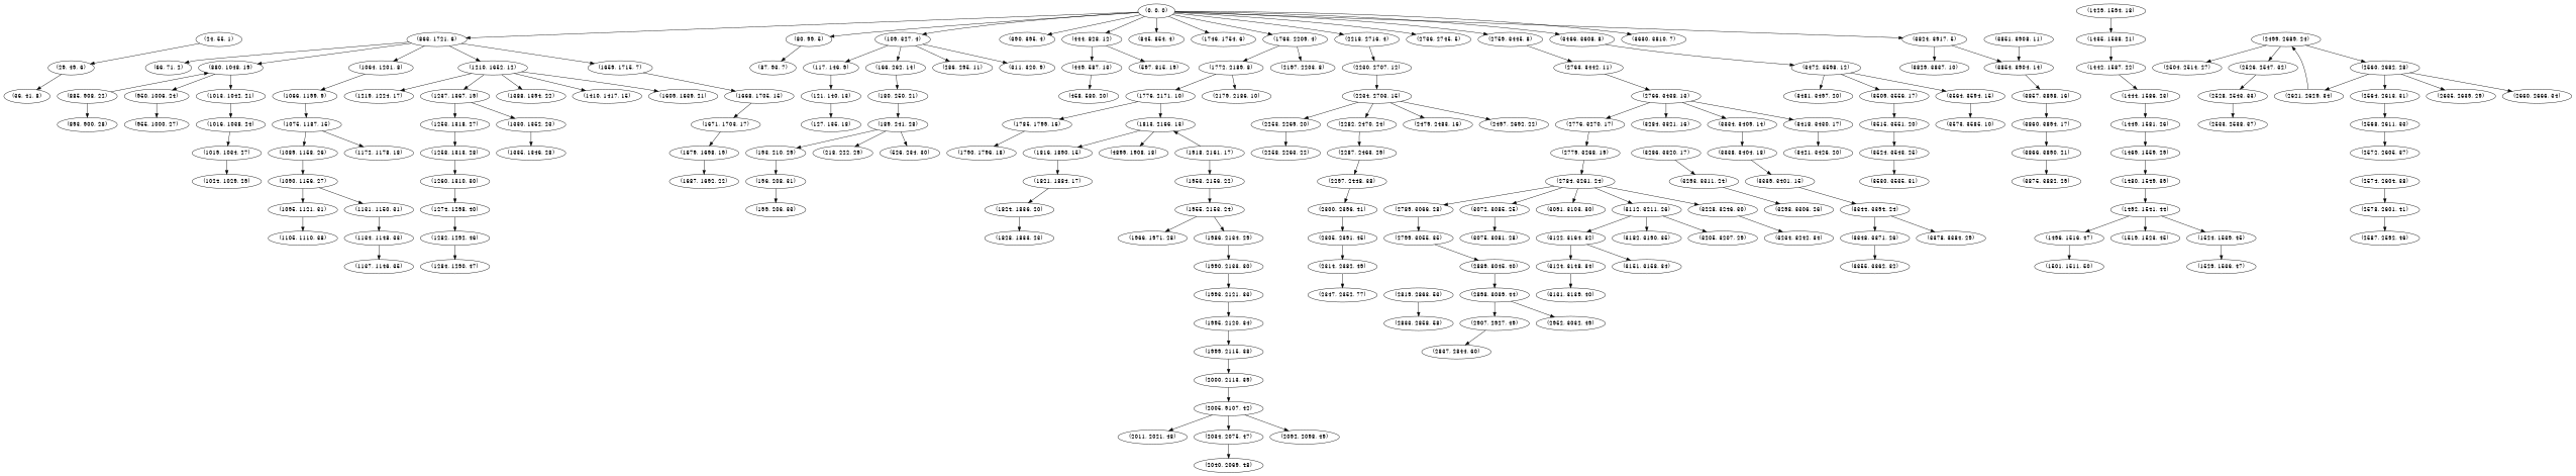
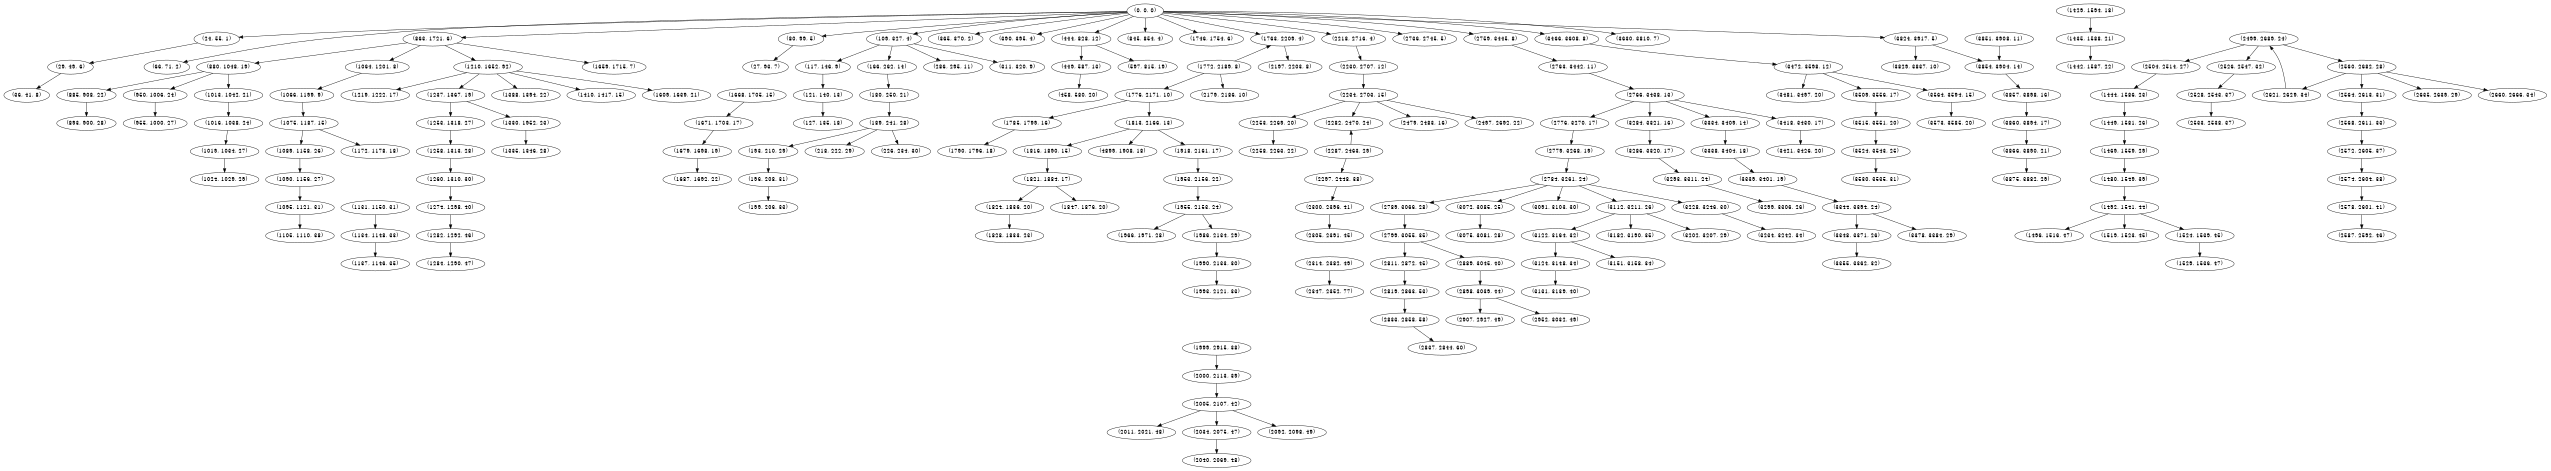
  digraph {
    "(0, 0, 0)"
    "(24, 55, 1)"
    "(66, 71, 2)"
    "(80, 99, 5)"
    "(109, 327, 4)"
+   "(365, 370, 2)"
    "(390, 395, 4)"
    "(444, 828, 12)"
    "(845, 854, 4)"
    "(863, 1721, 6)"
    "(1746, 1754, 6)"
    "(1763, 2209, 4)"
    "(2218, 2716, 4)"
    "(2736, 2745, 5)"
    "(2759, 3445, 8)"
    "(3466, 3608, 8)"
    "(3630, 3810, 7)"
    "(3824, 3917, 5)"
    "(29, 49, 6)"
-   "(87, 93, 7)"
+   "(87, 93, 7)" [label="(27, 93, 7)"]
    "(117, 146, 9)"
    "(166, 262, 14)"
    "(286, 295, 11)"
    "(311, 320, 9)"
    "(449, 587, 13)"
    "(597, 815, 19)"
    "(880, 1048, 19)"
    "(1064, 1201, 8)"
-   "(1210, 1652, 12)"
+   "(1210, 1652, 12)" [label="(1210, 1652, 92)"]
    "(1659, 1715, 7)"
    "(1772, 2189, 8)"
    "(2197, 2203, 8)"
    "(2230, 2707, 12)"
    "(2763, 3442, 11)"
    "(3472, 3598, 12)"
    "(3829, 3837, 10)"
    "(3854, 3904, 14)"
    "(36, 41, 8)"
    "(121, 140, 13)"
    "(180, 250, 21)"
    "(127, 135, 18)"
    "(189, 241, 28)"
    "(193, 210, 29)"
    "(218, 222, 29)"
-   "(226, 234, 30)" [label="(526, 234, 30)"]
+   "(226, 234, 30)"
    "(196, 208, 31)"
    "(199, 206, 33)"
    "(458, 580, 20)"
    "(885, 908, 22)"
    "(950, 1006, 24)"
    "(1013, 1042, 21)"
    "(1066, 1199, 9)"
-   "(1219, 1224, 17)"
+   "(1219, 1224, 17)" [label="(1219, 1222, 17)"]
    "(1237, 1367, 19)"
    "(1388, 1394, 22)"
    "(1410, 1417, 15)"
    "(1609, 1639, 21)"
    "(1668, 1705, 15)"
    "(893, 900, 28)"
    "(955, 1000, 27)"
    "(1016, 1038, 24)"
    "(1019, 1034, 27)"
    "(1024, 1029, 29)"
    "(1075, 1187, 15)"
    "(1089, 1158, 26)"
    "(1172, 1178, 18)"
    "(1090, 1156, 27)"
    "(1095, 1121, 31)"
    "(1131, 1150, 31)"
    "(1105, 1110, 38)"
    "(1134, 1148, 33)"
    "(1137, 1146, 35)"
    "(1253, 1318, 27)"
-   "(1330, 1352, 23)"
+   "(1330, 1352, 23)" [label="(1330, 1952, 23)"]
    "(1258, 1313, 28)"
    "(1335, 1346, 28)"
    "(1260, 1310, 30)"
    "(1274, 1298, 40)"
    "(1282, 1292, 46)"
    "(1284, 1290, 47)"
    "(1429, 1594, 18)"
    "(1435, 1588, 21)"
    "(1442, 1587, 22)"
    "(1444, 1586, 23)"
    "(1449, 1581, 26)"
    "(1469, 1559, 29)"
    "(1480, 1549, 39)"
    "(1492, 1541, 44)"
    "(1496, 1516, 47)"
    "(1519, 1523, 45)"
    "(1524, 1539, 45)"
-   "(1501, 1511, 50)"
    "(1529, 1536, 47)"
    "(1671, 1703, 17)"
    "(1679, 1698, 19)"
    "(1687, 1692, 22)"
    "(1776, 2171, 10)"
    "(2179, 2186, 10)"
    "(1785, 1799, 16)"
    "(1813, 2166, 13)"
    "(1790, 1796, 18)"
    "(1816, 1890, 15)"
    n103 [label="(4899, 1908, 18)"]
    "(1918, 2161, 17)"
    "(1821, 1884, 17)"
    "(1953, 2156, 22)"
    "(1824, 1836, 20)"
+   "(1847, 1876, 20)"
    "(1828, 1833, 23)"
    "(1955, 2153, 24)"
    "(1966, 1971, 28)"
    "(1986, 2134, 29)"
    "(1990, 2133, 30)"
    "(1993, 2121, 33)"
-   "(1995, 2120, 34)"
-   "(1999, 2115, 38)"
+   "(1999, 2115, 38)" [label="(1999, 2915, 38)"]
    "(2000, 2113, 39)"
-   "(2005, 2107, 42)" [label="(2005, 9107, 42)"]
+   "(2005, 2107, 42)"
    "(2011, 2021, 48)"
    "(2034, 2075, 47)"
    "(2092, 2098, 49)"
    "(2040, 2069, 48)"
    "(2234, 2703, 15)"
    "(2253, 2269, 20)"
    "(2282, 2470, 24)"
    "(2479, 2483, 16)"
    "(2497, 2692, 22)"
    "(2258, 2263, 22)"
    "(2287, 2463, 29)"
    "(2297, 2448, 38)"
    "(2300, 2396, 41)"
    "(2305, 2391, 45)"
    "(2314, 2382, 49)"
    "(2347, 2352, 77)"
    "(2499, 2689, 24)"
    "(2504, 2514, 27)"
    "(2526, 2547, 32)"
    "(2560, 2682, 28)"
-   "(2528, 2543, 33)"
+   "(2528, 2543, 33)" [label="(2528, 2543, 37)"]
    "(2564, 2613, 31)"
    "(2621, 2629, 34)"
    "(2635, 2639, 29)"
    "(2660, 2666, 34)"
    "(2533, 2538, 37)"
    "(2568, 2611, 33)"
    "(2572, 2605, 37)"
    "(2574, 2604, 38)"
    "(2578, 2601, 41)"
    "(2587, 2592, 46)"
    "(2766, 3438, 13)"
    "(2776, 3270, 17)"
    "(3284, 3321, 16)"
    "(3334, 3409, 14)"
    "(3418, 3430, 17)"
    "(2779, 3268, 19)"
    "(3286, 3320, 17)"
    "(3338, 3404, 18)"
    "(3421, 3426, 20)"
    "(2784, 3261, 24)"
    "(2789, 3066, 28)"
    "(3072, 3085, 25)"
    "(3091, 3103, 30)"
    "(3112, 3211, 26)"
    "(3228, 3246, 30)"
    "(2799, 3055, 35)"
    "(3075, 3081, 28)"
    "(3122, 3164, 32)"
    "(3182, 3190, 35)"
-   "(3202, 3207, 29)" [label="(3205, 3207, 29)"]
+   "(3202, 3207, 29)"
    "(3234, 3242, 34)"
+   "(2811, 2872, 45)"
    "(2889, 3045, 40)"
    "(2819, 2863, 53)"
    "(2898, 3039, 44)"
    "(2833, 2858, 58)"
    "(2837, 2844, 60)"
    "(2907, 2927, 49)"
    "(2952, 3032, 49)"
    "(3124, 3148, 34)"
    "(3151, 3158, 34)"
    "(3131, 3139, 40)"
    "(3293, 3311, 24)"
-   "(3298, 3306, 26)"
-   "(3339, 3401, 19)" [label="(3339, 3401, 15)"]
+   "(3298, 3306, 26)" [label="(3299, 3306, 26)"]
+   "(3339, 3401, 19)"
    "(3344, 3394, 24)"
    "(3348, 3371, 26)"
    "(3378, 3384, 29)"
    "(3355, 3362, 32)"
    "(3481, 3497, 20)"
    "(3509, 3556, 17)"
    "(3564, 3594, 15)"
    "(3515, 3551, 20)"
-   "(3573, 3585, 20)" [label="(3573, 3585, 10)"]
+   "(3573, 3585, 20)"
    "(3524, 3543, 25)"
    "(3530, 3535, 31)"
    "(3851, 3908, 11)"
    "(3857, 3898, 16)"
    "(3860, 3894, 17)"
    "(3866, 3890, 21)"
    "(3875, 3882, 29)"
-   "(863, 1721, 6)" -> "(66, 71, 2)"
+   "(0, 0, 0)" -> "(24, 55, 1)"
+   "(0, 0, 0)" -> "(66, 71, 2)"
    "(0, 0, 0)" -> "(80, 99, 5)"
    "(0, 0, 0)" -> "(109, 327, 4)"
+   "(0, 0, 0)" -> "(365, 370, 2)"
    "(0, 0, 0)" -> "(390, 395, 4)"
    "(0, 0, 0)" -> "(444, 828, 12)"
    "(0, 0, 0)" -> "(845, 854, 4)"
    "(0, 0, 0)" -> "(863, 1721, 6)"
    "(0, 0, 0)" -> "(1746, 1754, 6)"
    "(0, 0, 0)" -> "(1763, 2209, 4)"
    "(0, 0, 0)" -> "(2218, 2716, 4)"
    "(0, 0, 0)" -> "(2736, 2745, 5)"
    "(0, 0, 0)" -> "(2759, 3445, 8)"
    "(0, 0, 0)" -> "(3466, 3608, 8)"
    "(0, 0, 0)" -> "(3630, 3810, 7)"
    "(0, 0, 0)" -> "(3824, 3917, 5)"
    "(24, 55, 1)" -> "(29, 49, 6)"
    "(80, 99, 5)" -> "(87, 93, 7)"
    "(109, 327, 4)" -> "(117, 146, 9)"
    "(109, 327, 4)" -> "(166, 262, 14)"
    "(109, 327, 4)" -> "(286, 295, 11)"
    "(109, 327, 4)" -> "(311, 320, 9)"
    "(444, 828, 12)" -> "(449, 587, 13)"
    "(444, 828, 12)" -> "(597, 815, 19)"
    "(863, 1721, 6)" -> "(880, 1048, 19)"
    "(863, 1721, 6)" -> "(1064, 1201, 8)"
    "(863, 1721, 6)" -> "(1210, 1652, 12)"
    "(863, 1721, 6)" -> "(1659, 1715, 7)"
-   "(1763, 2209, 4)" -> "(1772, 2189, 8)"
+   "(1772, 2189, 8)" -> "(1763, 2209, 4)"
    "(1763, 2209, 4)" -> "(2197, 2203, 8)"
    "(2218, 2716, 4)" -> "(2230, 2707, 12)"
    "(2759, 3445, 8)" -> "(2763, 3442, 11)"
    "(3466, 3608, 8)" -> "(3472, 3598, 12)"
    "(3824, 3917, 5)" -> "(3829, 3837, 10)"
    "(3824, 3917, 5)" -> "(3854, 3904, 14)"
    "(29, 49, 6)" -> "(36, 41, 8)"
    "(117, 146, 9)" -> "(121, 140, 13)"
    "(166, 262, 14)" -> "(180, 250, 21)"
    "(449, 587, 13)" -> "(458, 580, 20)"
-   "(885, 908, 22)" -> "(880, 1048, 19)"
+   "(880, 1048, 19)" -> "(885, 908, 22)"
    "(880, 1048, 19)" -> "(950, 1006, 24)"
    "(880, 1048, 19)" -> "(1013, 1042, 21)"
    "(1064, 1201, 8)" -> "(1066, 1199, 9)"
    "(1210, 1652, 12)" -> "(1219, 1224, 17)"
    "(1210, 1652, 12)" -> "(1237, 1367, 19)"
    "(1210, 1652, 12)" -> "(1388, 1394, 22)"
    "(1210, 1652, 12)" -> "(1410, 1417, 15)"
    "(1210, 1652, 12)" -> "(1609, 1639, 21)"
-   "(1659, 1715, 7)" -> "(1668, 1705, 15)"
    "(1772, 2189, 8)" -> "(1776, 2171, 10)"
    "(1772, 2189, 8)" -> "(2179, 2186, 10)"
    "(2230, 2707, 12)" -> "(2234, 2703, 15)"
    "(2763, 3442, 11)" -> "(2766, 3438, 13)"
    "(3472, 3598, 12)" -> "(3481, 3497, 20)"
    "(3472, 3598, 12)" -> "(3509, 3556, 17)"
    "(3472, 3598, 12)" -> "(3564, 3594, 15)"
    "(3854, 3904, 14)" -> "(3857, 3898, 16)"
    "(121, 140, 13)" -> "(127, 135, 18)"
    "(180, 250, 21)" -> "(189, 241, 28)"
    "(189, 241, 28)" -> "(193, 210, 29)"
    "(189, 241, 28)" -> "(218, 222, 29)"
    "(189, 241, 28)" -> "(226, 234, 30)"
    "(193, 210, 29)" -> "(196, 208, 31)"
    "(196, 208, 31)" -> "(199, 206, 33)"
    "(885, 908, 22)" -> "(893, 900, 28)"
    "(950, 1006, 24)" -> "(955, 1000, 27)"
    "(1013, 1042, 21)" -> "(1016, 1038, 24)"
    "(1066, 1199, 9)" -> "(1075, 1187, 15)"
    "(1237, 1367, 19)" -> "(1253, 1318, 27)"
    "(1237, 1367, 19)" -> "(1330, 1352, 23)"
    "(1668, 1705, 15)" -> "(1671, 1703, 17)"
    "(1016, 1038, 24)" -> "(1019, 1034, 27)"
    "(1019, 1034, 27)" -> "(1024, 1029, 29)"
    "(1075, 1187, 15)" -> "(1089, 1158, 26)"
    "(1075, 1187, 15)" -> "(1172, 1178, 18)"
    "(1089, 1158, 26)" -> "(1090, 1156, 27)"
    "(1090, 1156, 27)" -> "(1095, 1121, 31)"
-   "(1090, 1156, 27)" -> "(1131, 1150, 31)"
    "(1095, 1121, 31)" -> "(1105, 1110, 38)"
    "(1131, 1150, 31)" -> "(1134, 1148, 33)"
    "(1134, 1148, 33)" -> "(1137, 1146, 35)"
    "(1253, 1318, 27)" -> "(1258, 1313, 28)"
    "(1330, 1352, 23)" -> "(1335, 1346, 28)"
    "(1258, 1313, 28)" -> "(1260, 1310, 30)"
    "(1260, 1310, 30)" -> "(1274, 1298, 40)"
    "(1274, 1298, 40)" -> "(1282, 1292, 46)"
    "(1282, 1292, 46)" -> "(1284, 1290, 47)"
    "(1429, 1594, 18)" -> "(1435, 1588, 21)"
    "(1435, 1588, 21)" -> "(1442, 1587, 22)"
-   "(1442, 1587, 22)" -> "(1444, 1586, 23)"
+   "(2504, 2514, 27)" -> "(1444, 1586, 23)"
    "(1444, 1586, 23)" -> "(1449, 1581, 26)"
    "(1449, 1581, 26)" -> "(1469, 1559, 29)"
    "(1469, 1559, 29)" -> "(1480, 1549, 39)"
    "(1480, 1549, 39)" -> "(1492, 1541, 44)"
    "(1492, 1541, 44)" -> "(1496, 1516, 47)"
    "(1492, 1541, 44)" -> "(1519, 1523, 45)"
    "(1492, 1541, 44)" -> "(1524, 1539, 45)"
-   "(1496, 1516, 47)" -> "(1501, 1511, 50)"
    "(1524, 1539, 45)" -> "(1529, 1536, 47)"
    "(1671, 1703, 17)" -> "(1679, 1698, 19)"
    "(1679, 1698, 19)" -> "(1687, 1692, 22)"
    "(1776, 2171, 10)" -> "(1785, 1799, 16)"
    "(1776, 2171, 10)" -> "(1813, 2166, 13)"
    "(1785, 1799, 16)" -> "(1790, 1796, 18)"
    "(1813, 2166, 13)" -> "(1816, 1890, 15)"
    "(1813, 2166, 13)" -> n103
-   "(1918, 2161, 17)" -> "(1813, 2166, 13)"
+   "(1813, 2166, 13)" -> "(1918, 2161, 17)"
    "(1816, 1890, 15)" -> "(1821, 1884, 17)"
    "(1918, 2161, 17)" -> "(1953, 2156, 22)"
    "(1821, 1884, 17)" -> "(1824, 1836, 20)"
+   "(1821, 1884, 17)" -> "(1847, 1876, 20)"
    "(1953, 2156, 22)" -> "(1955, 2153, 24)"
    "(1824, 1836, 20)" -> "(1828, 1833, 23)"
    "(1955, 2153, 24)" -> "(1966, 1971, 28)"
    "(1955, 2153, 24)" -> "(1986, 2134, 29)"
    "(1986, 2134, 29)" -> "(1990, 2133, 30)"
    "(1990, 2133, 30)" -> "(1993, 2121, 33)"
-   "(1993, 2121, 33)" -> "(1995, 2120, 34)"
-   "(1995, 2120, 34)" -> "(1999, 2115, 38)"
    "(1999, 2115, 38)" -> "(2000, 2113, 39)"
    "(2000, 2113, 39)" -> "(2005, 2107, 42)"
    "(2005, 2107, 42)" -> "(2011, 2021, 48)"
    "(2005, 2107, 42)" -> "(2034, 2075, 47)"
    "(2005, 2107, 42)" -> "(2092, 2098, 49)"
    "(2034, 2075, 47)" -> "(2040, 2069, 48)"
    "(2234, 2703, 15)" -> "(2253, 2269, 20)"
    "(2234, 2703, 15)" -> "(2282, 2470, 24)"
    "(2234, 2703, 15)" -> "(2479, 2483, 16)"
    "(2234, 2703, 15)" -> "(2497, 2692, 22)"
    "(2253, 2269, 20)" -> "(2258, 2263, 22)"
-   "(2282, 2470, 24)" -> "(2287, 2463, 29)"
+   "(2287, 2463, 29)" -> "(2282, 2470, 24)"
    "(2287, 2463, 29)" -> "(2297, 2448, 38)"
    "(2297, 2448, 38)" -> "(2300, 2396, 41)"
    "(2300, 2396, 41)" -> "(2305, 2391, 45)"
-   "(2305, 2391, 45)" -> "(2314, 2382, 49)"
    "(2314, 2382, 49)" -> "(2347, 2352, 77)"
    "(2499, 2689, 24)" -> "(2504, 2514, 27)"
    "(2499, 2689, 24)" -> "(2526, 2547, 32)"
    "(2499, 2689, 24)" -> "(2560, 2682, 28)"
    "(2526, 2547, 32)" -> "(2528, 2543, 33)"
    "(2560, 2682, 28)" -> "(2564, 2613, 31)"
    "(2560, 2682, 28)" -> "(2621, 2629, 34)"
    "(2560, 2682, 28)" -> "(2635, 2639, 29)"
    "(2560, 2682, 28)" -> "(2660, 2666, 34)"
    "(2528, 2543, 33)" -> "(2533, 2538, 37)"
    "(2564, 2613, 31)" -> "(2568, 2611, 33)"
    "(2621, 2629, 34)" -> "(2499, 2689, 24)"
    "(2568, 2611, 33)" -> "(2572, 2605, 37)"
+   "(2572, 2605, 37)" -> "(2574, 2604, 38)"
    "(2574, 2604, 38)" -> "(2578, 2601, 41)"
    "(2578, 2601, 41)" -> "(2587, 2592, 46)"
    "(2766, 3438, 13)" -> "(2776, 3270, 17)"
    "(2766, 3438, 13)" -> "(3284, 3321, 16)"
    "(2766, 3438, 13)" -> "(3334, 3409, 14)"
    "(2766, 3438, 13)" -> "(3418, 3430, 17)"
    "(2776, 3270, 17)" -> "(2779, 3268, 19)"
+   "(3284, 3321, 16)" -> "(3286, 3320, 17)"
    "(3334, 3409, 14)" -> "(3338, 3404, 18)"
    "(3418, 3430, 17)" -> "(3421, 3426, 20)"
    "(2779, 3268, 19)" -> "(2784, 3261, 24)"
    "(3286, 3320, 17)" -> "(3293, 3311, 24)"
    "(3338, 3404, 18)" -> "(3339, 3401, 19)"
    "(2784, 3261, 24)" -> "(2789, 3066, 28)"
    "(2784, 3261, 24)" -> "(3072, 3085, 25)"
    "(2784, 3261, 24)" -> "(3091, 3103, 30)"
    "(2784, 3261, 24)" -> "(3112, 3211, 26)"
    "(2784, 3261, 24)" -> "(3228, 3246, 30)"
    "(2789, 3066, 28)" -> "(2799, 3055, 35)"
    "(3072, 3085, 25)" -> "(3075, 3081, 28)"
    "(3112, 3211, 26)" -> "(3122, 3164, 32)"
    "(3112, 3211, 26)" -> "(3182, 3190, 35)"
    "(3112, 3211, 26)" -> "(3202, 3207, 29)"
    "(3228, 3246, 30)" -> "(3234, 3242, 34)"
+   "(2799, 3055, 35)" -> "(2811, 2872, 45)"
    "(2799, 3055, 35)" -> "(2889, 3045, 40)"
    "(3122, 3164, 32)" -> "(3124, 3148, 34)"
    "(3122, 3164, 32)" -> "(3151, 3158, 34)"
+   "(2811, 2872, 45)" -> "(2819, 2863, 53)"
    "(2889, 3045, 40)" -> "(2898, 3039, 44)"
    "(2819, 2863, 53)" -> "(2833, 2858, 58)"
    "(2898, 3039, 44)" -> "(2907, 2927, 49)"
    "(2898, 3039, 44)" -> "(2952, 3032, 49)"
-   "(2907, 2927, 49)" -> "(2837, 2844, 60)"
+   "(2833, 2858, 58)" -> "(2837, 2844, 60)"
    "(3124, 3148, 34)" -> "(3131, 3139, 40)"
    "(3293, 3311, 24)" -> "(3298, 3306, 26)"
    "(3339, 3401, 19)" -> "(3344, 3394, 24)"
    "(3344, 3394, 24)" -> "(3348, 3371, 26)"
    "(3344, 3394, 24)" -> "(3378, 3384, 29)"
    "(3348, 3371, 26)" -> "(3355, 3362, 32)"
    "(3509, 3556, 17)" -> "(3515, 3551, 20)"
    "(3564, 3594, 15)" -> "(3573, 3585, 20)"
    "(3515, 3551, 20)" -> "(3524, 3543, 25)"
    "(3524, 3543, 25)" -> "(3530, 3535, 31)"
    "(3851, 3908, 11)" -> "(3854, 3904, 14)"
    "(3857, 3898, 16)" -> "(3860, 3894, 17)"
    "(3860, 3894, 17)" -> "(3866, 3890, 21)"
    "(3866, 3890, 21)" -> "(3875, 3882, 29)"
  }
